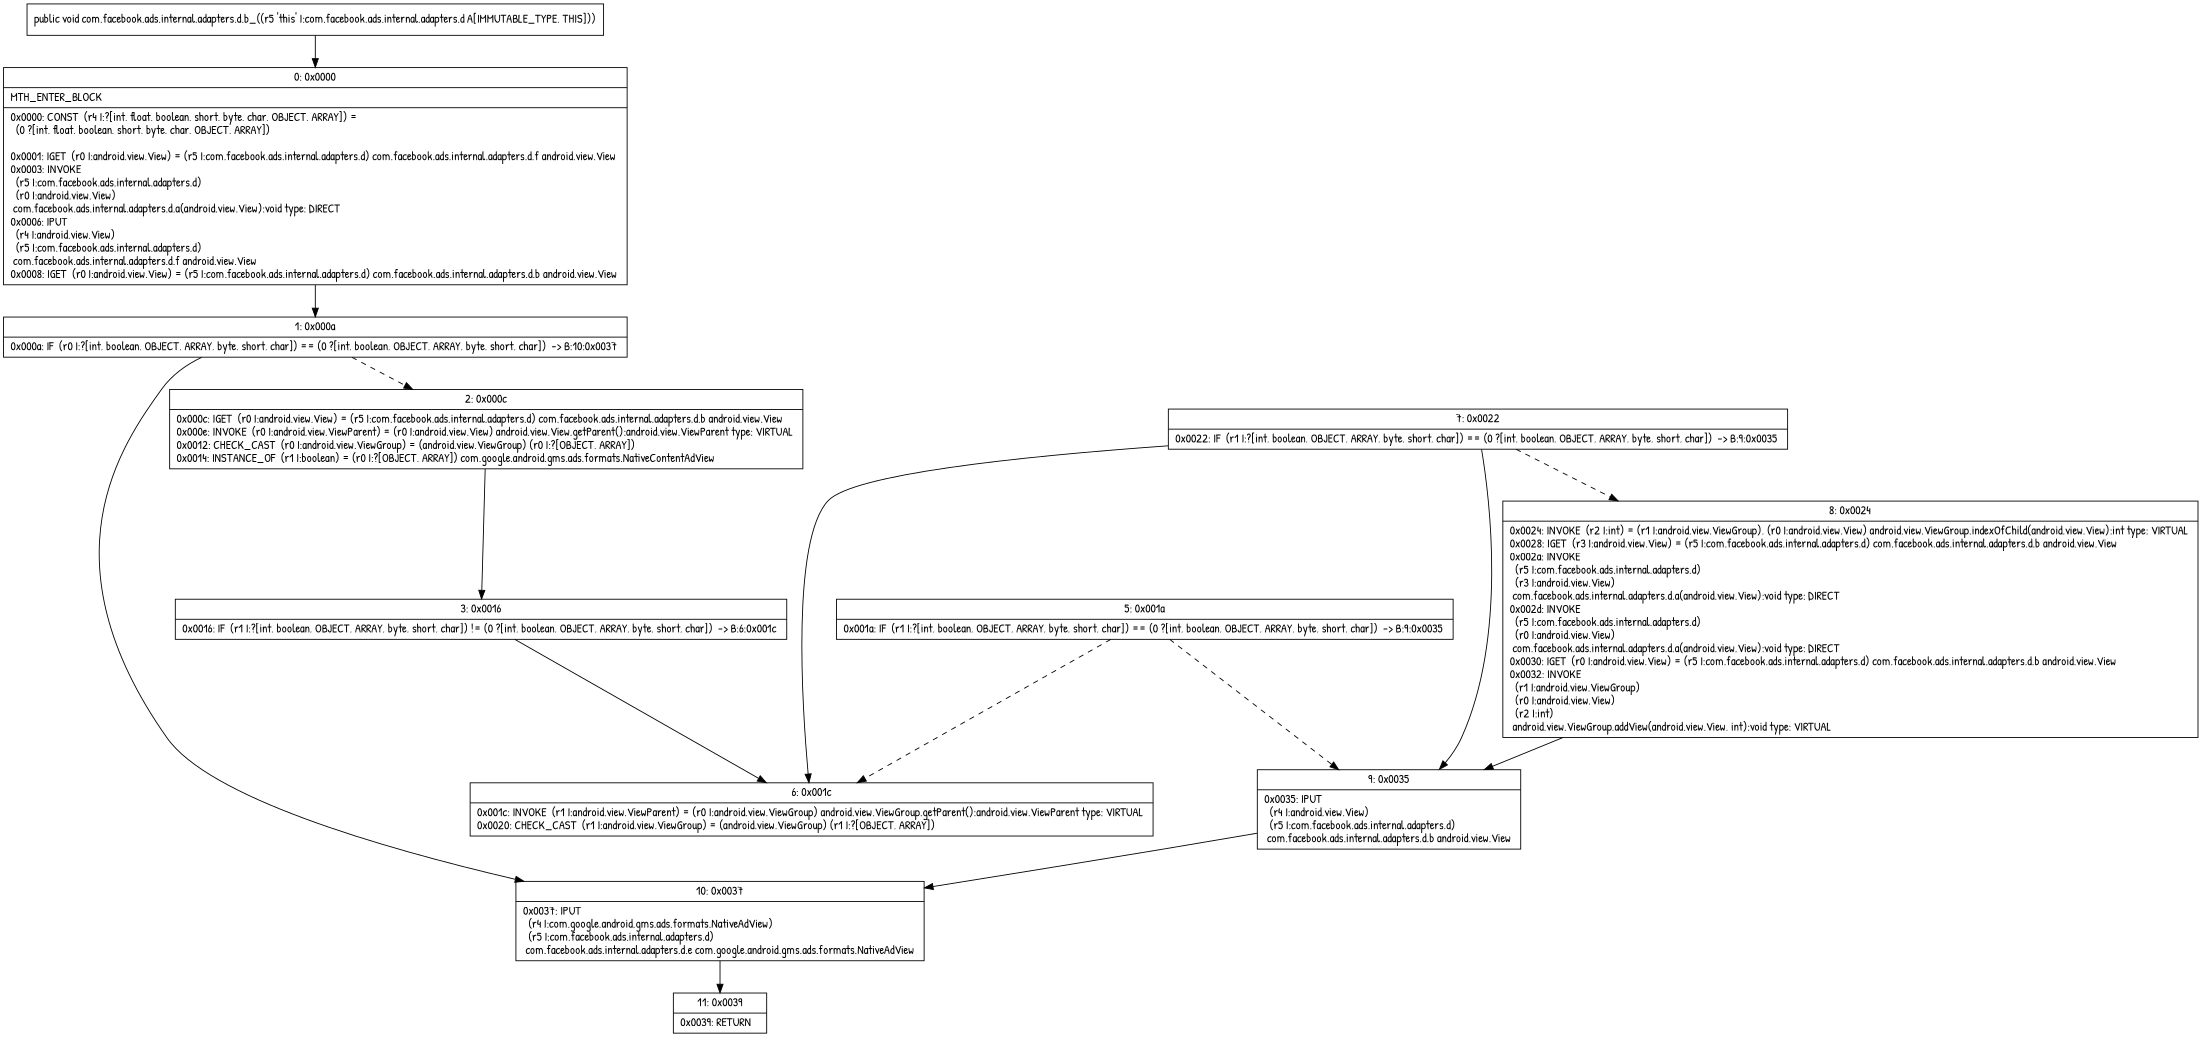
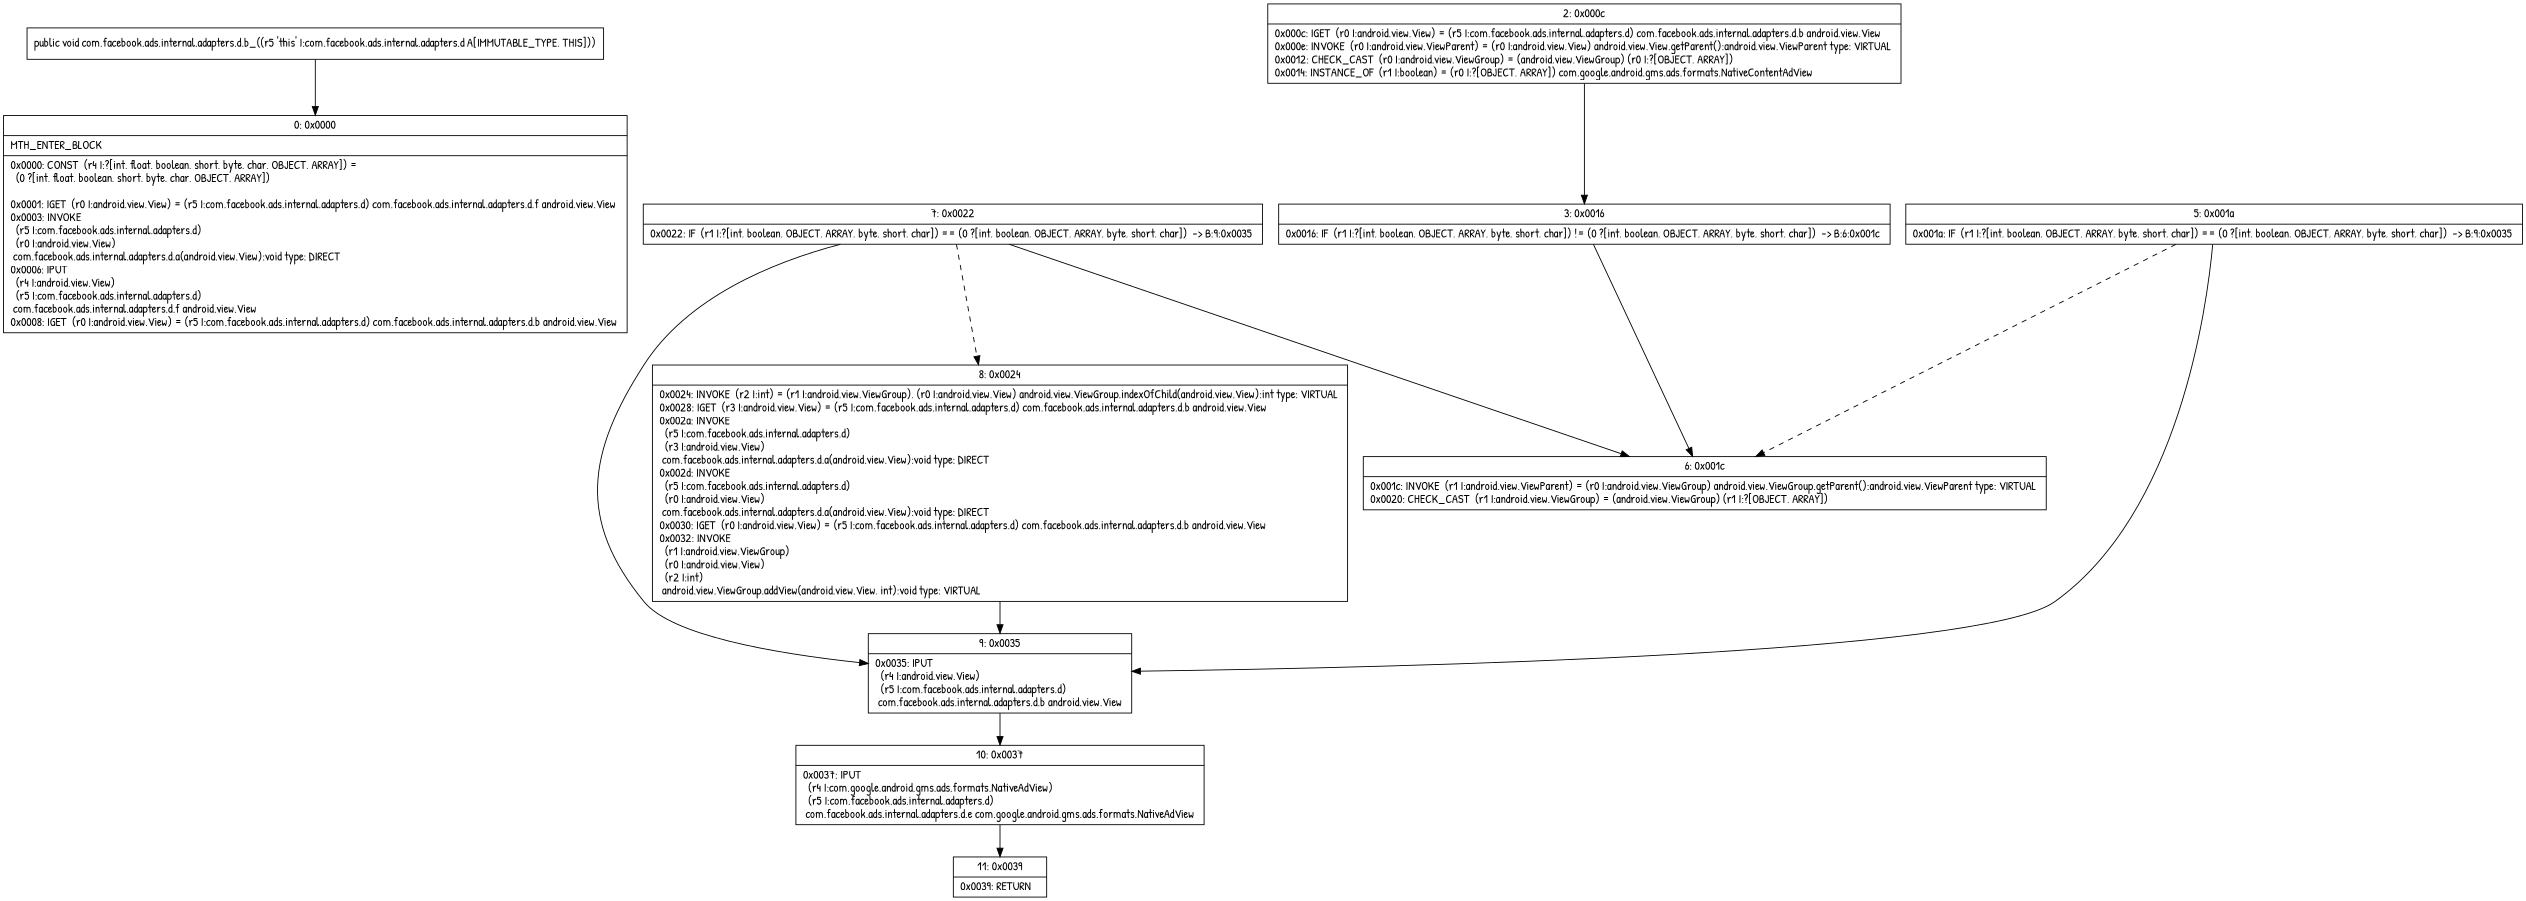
  digraph {
    fontname="Patrick Hand"
    node [fontname="Patrick Hand" shape=record]
    edge [fontname="Patrick Hand"]
    n1 [label="{0\:\ 0x0000|MTH_ENTER_BLOCK\l|0x0000: CONST  (r4 I:?[int, float, boolean, short, byte, char, OBJECT, ARRAY]) = \l  (0 ?[int, float, boolean, short, byte, char, OBJECT, ARRAY])\l \l0x0001: IGET  (r0 I:android.view.View) = (r5 I:com.facebook.ads.internal.adapters.d) com.facebook.ads.internal.adapters.d.f android.view.View \l0x0003: INVOKE  \l  (r5 I:com.facebook.ads.internal.adapters.d)\l  (r0 I:android.view.View)\l com.facebook.ads.internal.adapters.d.a(android.view.View):void type: DIRECT \l0x0006: IPUT  \l  (r4 I:android.view.View)\l  (r5 I:com.facebook.ads.internal.adapters.d)\l com.facebook.ads.internal.adapters.d.f android.view.View \l0x0008: IGET  (r0 I:android.view.View) = (r5 I:com.facebook.ads.internal.adapters.d) com.facebook.ads.internal.adapters.d.b android.view.View \l}"]
-   n2 [label="{1\:\ 0x000a|0x000a: IF  (r0 I:?[int, boolean, OBJECT, ARRAY, byte, short, char]) == (0 ?[int, boolean, OBJECT, ARRAY, byte, short, char])  \-\> B:10:0x0037 \l}"]
    n3 [label="{2\:\ 0x000c|0x000c: IGET  (r0 I:android.view.View) = (r5 I:com.facebook.ads.internal.adapters.d) com.facebook.ads.internal.adapters.d.b android.view.View \l0x000e: INVOKE  (r0 I:android.view.ViewParent) = (r0 I:android.view.View) android.view.View.getParent():android.view.ViewParent type: VIRTUAL \l0x0012: CHECK_CAST  (r0 I:android.view.ViewGroup) = (android.view.ViewGroup) (r0 I:?[OBJECT, ARRAY]) \l0x0014: INSTANCE_OF  (r1 I:boolean) = (r0 I:?[OBJECT, ARRAY]) com.google.android.gms.ads.formats.NativeContentAdView \l}"]
    n4 [label="{10\:\ 0x0037|0x0037: IPUT  \l  (r4 I:com.google.android.gms.ads.formats.NativeAdView)\l  (r5 I:com.facebook.ads.internal.adapters.d)\l com.facebook.ads.internal.adapters.d.e com.google.android.gms.ads.formats.NativeAdView \l}"]
    n5 [label="{3\:\ 0x0016|0x0016: IF  (r1 I:?[int, boolean, OBJECT, ARRAY, byte, short, char]) != (0 ?[int, boolean, OBJECT, ARRAY, byte, short, char])  \-\> B:6:0x001c \l}"]
    n6 [label="{11\:\ 0x0039|0x0039: RETURN   \l}"]
    n7 [label="{6\:\ 0x001c|0x001c: INVOKE  (r1 I:android.view.ViewParent) = (r0 I:android.view.ViewGroup) android.view.ViewGroup.getParent():android.view.ViewParent type: VIRTUAL \l0x0020: CHECK_CAST  (r1 I:android.view.ViewGroup) = (android.view.ViewGroup) (r1 I:?[OBJECT, ARRAY]) \l}"]
    n8 [label="{5\:\ 0x001a|0x001a: IF  (r1 I:?[int, boolean, OBJECT, ARRAY, byte, short, char]) == (0 ?[int, boolean, OBJECT, ARRAY, byte, short, char])  \-\> B:9:0x0035 \l}"]
    n9 [label="{9\:\ 0x0035|0x0035: IPUT  \l  (r4 I:android.view.View)\l  (r5 I:com.facebook.ads.internal.adapters.d)\l com.facebook.ads.internal.adapters.d.b android.view.View \l}"]
    n10 [label="{7\:\ 0x0022|0x0022: IF  (r1 I:?[int, boolean, OBJECT, ARRAY, byte, short, char]) == (0 ?[int, boolean, OBJECT, ARRAY, byte, short, char])  \-\> B:9:0x0035 \l}"]
    n11 [label="{8\:\ 0x0024|0x0024: INVOKE  (r2 I:int) = (r1 I:android.view.ViewGroup), (r0 I:android.view.View) android.view.ViewGroup.indexOfChild(android.view.View):int type: VIRTUAL \l0x0028: IGET  (r3 I:android.view.View) = (r5 I:com.facebook.ads.internal.adapters.d) com.facebook.ads.internal.adapters.d.b android.view.View \l0x002a: INVOKE  \l  (r5 I:com.facebook.ads.internal.adapters.d)\l  (r3 I:android.view.View)\l com.facebook.ads.internal.adapters.d.a(android.view.View):void type: DIRECT \l0x002d: INVOKE  \l  (r5 I:com.facebook.ads.internal.adapters.d)\l  (r0 I:android.view.View)\l com.facebook.ads.internal.adapters.d.a(android.view.View):void type: DIRECT \l0x0030: IGET  (r0 I:android.view.View) = (r5 I:com.facebook.ads.internal.adapters.d) com.facebook.ads.internal.adapters.d.b android.view.View \l0x0032: INVOKE  \l  (r1 I:android.view.ViewGroup)\l  (r0 I:android.view.View)\l  (r2 I:int)\l android.view.ViewGroup.addView(android.view.View, int):void type: VIRTUAL \l}"]
    n12 [label="{public void com.facebook.ads.internal.adapters.d.b_((r5 'this' I:com.facebook.ads.internal.adapters.d A[IMMUTABLE_TYPE, THIS])) }"]
-   n1 -> n2
-   n2 -> n3 [style=dashed]
-   n2 -> n4
    n3 -> n5
    n4 -> n6
    n5 -> n7
    n8 -> n7 [style=dashed]
-   n8 -> n9 [style=dashed]
+   n8 -> n9
    n9 -> n4
    n10 -> n7
    n10 -> n9
    n10 -> n11 [style=dashed]
    n11 -> n9
    n12 -> n1
  }
